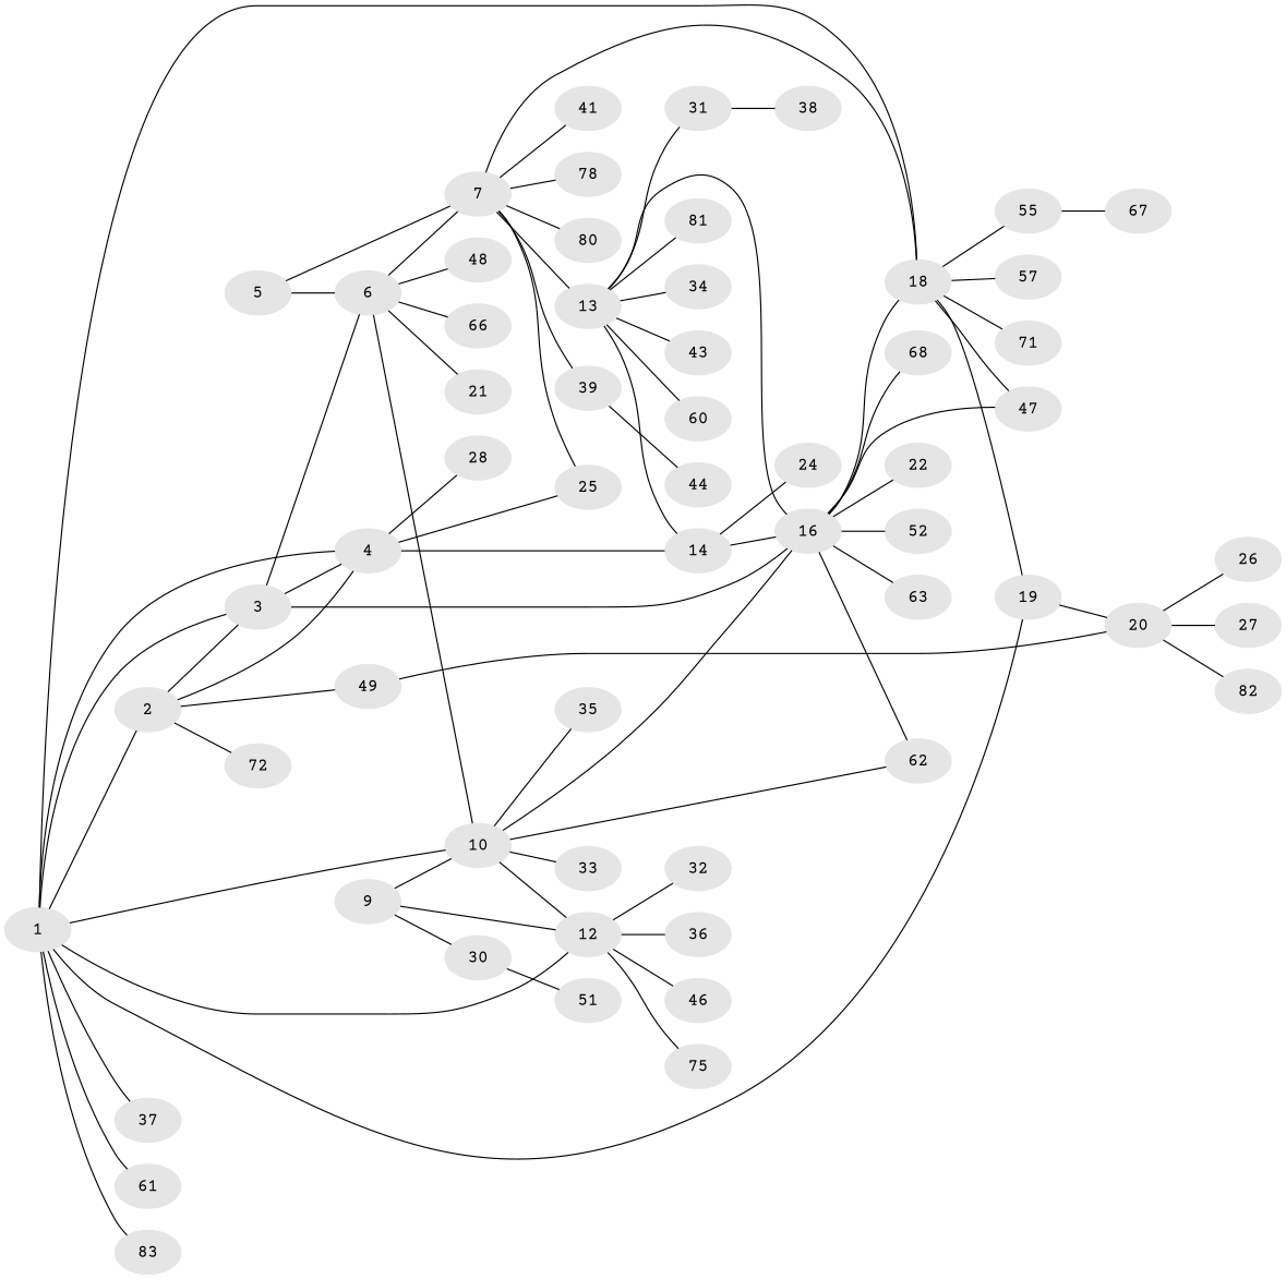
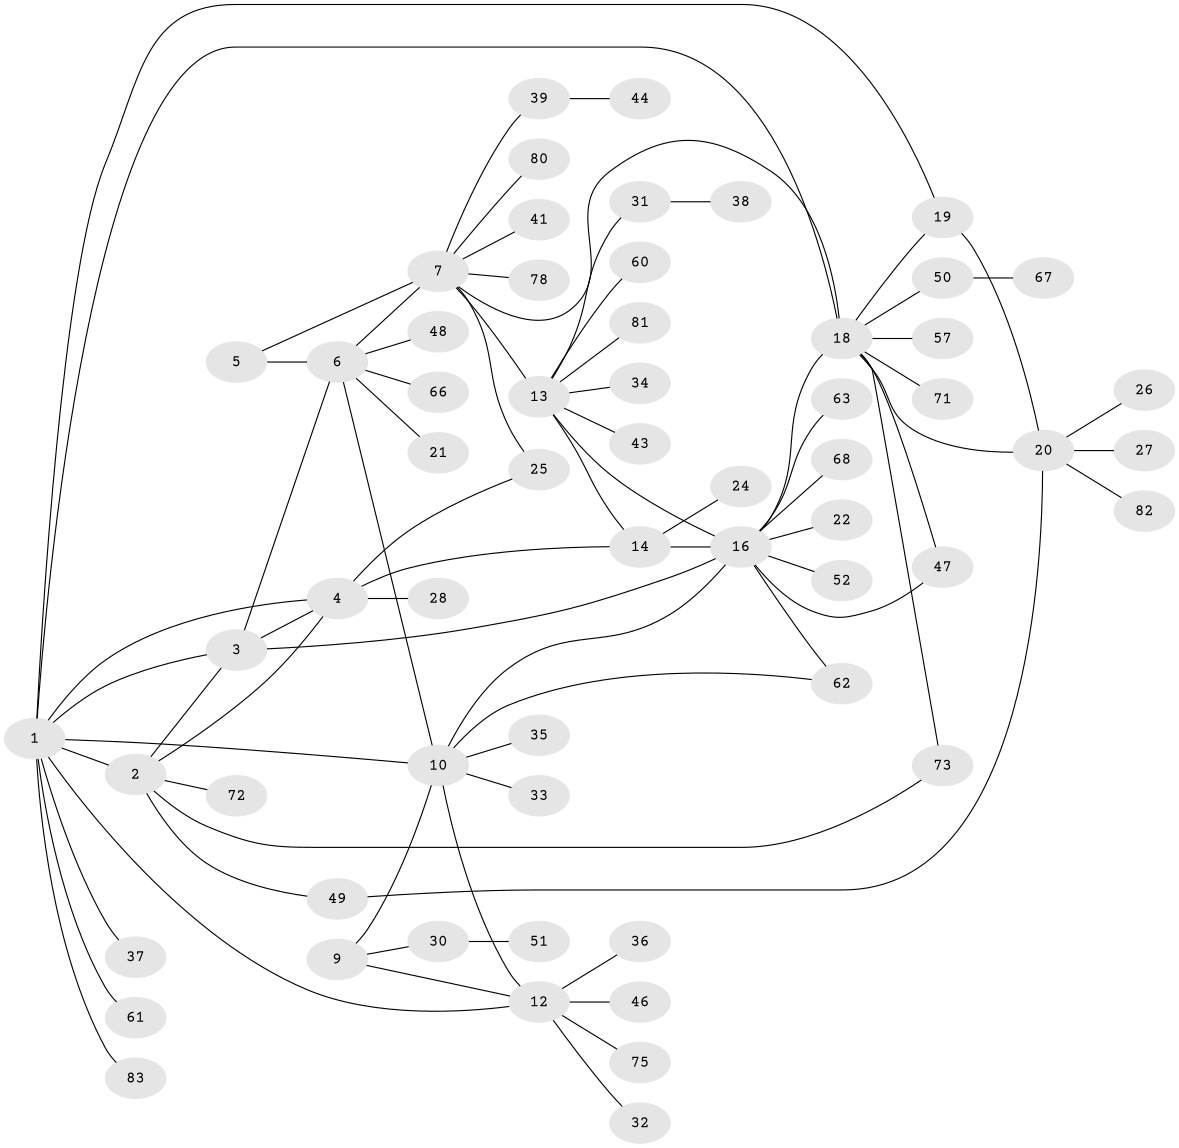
  graph {
    fontname="Courier Prime"
    rankdir=LR
    node [color=gray90 fontname="Courier Prime" style=filled]
    edge [fontname="Courier Prime"]
    1 [super="+17"]
    2 [super="+40"]
    3 [super="+77"]
    4 [super="+23"]
    10 [super="+11"]
    12 [super="+42"]
    18 [super="+74"]
    19 [super="+59"]
    37
    61
    83
    49
    72
+   73
    6 [super="+8"]
    16 [super="+53"]
    14 [super="+79"]
    25
    28 [super="+45"]
    9 [super="+58"]
    30
    33
    35
    62
    32
    36
    46 [super="+69"]
    75
    20 [super="+50"]
    47
-   55
+   55 [label=50]
    57 [super="+76"]
    71
    26 [super="+29"]
    27
    82
    7 [super="+56"]
    21
    48
    66
    22
    52
    63
    68
    24
    5
    13 [super="+15"]
    39 [super="+64"]
    41
    78
    80
    31
    34
    43 [super="+65"]
    60
    81
    44 [super="+70"]
    51
    38
    67
    1 -- 2
    1 -- 3
    1 -- 4
    1 -- 10
    1 -- 12
    1 -- 18
    1 -- 19
    1 -- 37
    1 -- 61
    1 -- 83
    2 -- 3
    2 -- 4
    2 -- 49
    2 -- 72
+   2 -- 73
    3 -- 4
    3 -- 6
    3 -- 16
    4 -- 14
    4 -- 25
    4 -- 28
    10 -- 12 [weight=2]
    10 -- 16
    10 -- 33
    10 -- 35
    10 -- 62
    12 -- 32
    12 -- 36
    12 -- 46
    12 -- 75
    18 -- 19
+   18 -- 73
+   18 -- 20
    18 -- 47
    18 -- 55
    18 -- 57
    18 -- 71
    19 -- 20
    49 -- 20
    6 -- 10
    6 -- 7 [weight=2]
    6 -- 21
    6 -- 48
    6 -- 66
    16 -- 18
    16 -- 62
    16 -- 47
    16 -- 22
    16 -- 52
    16 -- 63
    16 -- 68
    14 -- 16
    14 -- 24
    9 -- 10 [weight=2]
    9 -- 12
    9 -- 30
    30 -- 51
    20 -- 26
    20 -- 27
    20 -- 82
    55 -- 67
    7 -- 18
    7 -- 25
    7 -- 13
    7 -- 39
    7 -- 41
    7 -- 78
    7 -- 80
    5 -- 6 [weight=2]
    5 -- 7
    13 -- 16 [weight=2]
    13 -- 14 [weight=2]
    13 -- 31
    13 -- 34
    13 -- 43
    13 -- 60
    13 -- 81
    39 -- 44
    31 -- 38
  }
